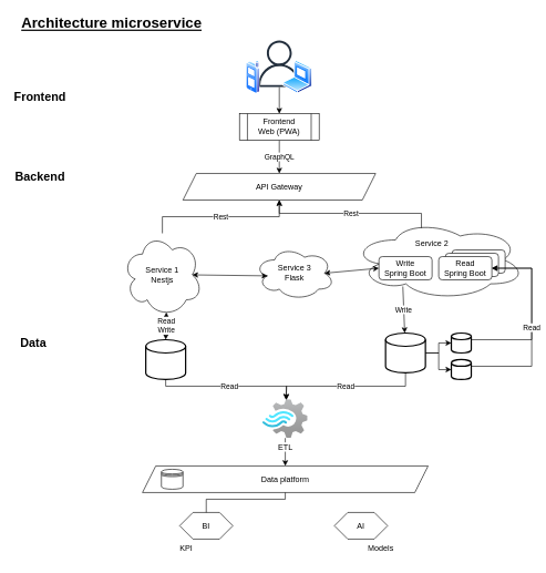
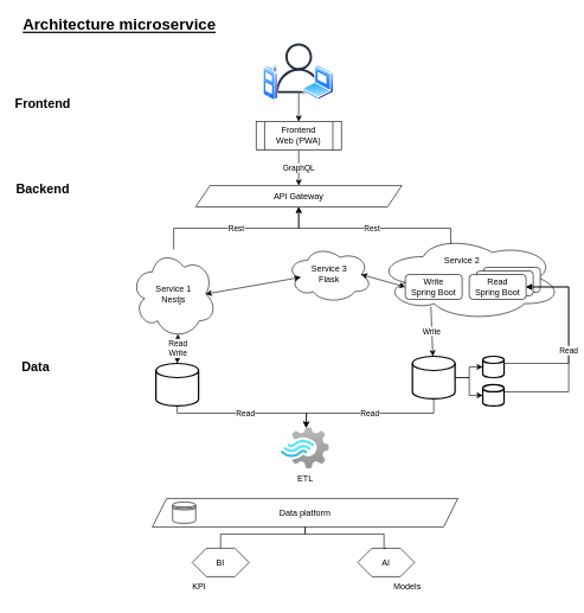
  <mxCell id="0" />
  <mxCell id="1" parent="0" />
  <mxCell id="2" value="" style="group" vertex="1" connectable="0" parent="1"><mxGeometry x="530" y="330" width="260" height="120" as="geometry" /></mxCell>
  <mxCell id="3" value="" style="ellipse;shape=cloud;whiteSpace=wrap;html=1;" vertex="1" parent="2"><mxGeometry width="260" height="120" as="geometry" /></mxCell>
  <mxCell id="4" value="Write&lt;br&gt;Spring Boot" style="rounded=1;whiteSpace=wrap;html=1;" vertex="1" parent="2"><mxGeometry x="40" y="55" width="80" height="35" as="geometry" /></mxCell>
  <mxCell id="5" value="" style="rounded=1;whiteSpace=wrap;html=1;" vertex="1" parent="2"><mxGeometry x="150" y="45" width="80" height="35" as="geometry" /></mxCell>
  <mxCell id="6" value="" style="rounded=1;whiteSpace=wrap;html=1;" vertex="1" parent="2"><mxGeometry x="140" y="50" width="80" height="35" as="geometry" /></mxCell>
  <mxCell id="7" value="Read&lt;br&gt;Spring Boot" style="rounded=1;whiteSpace=wrap;html=1;" vertex="1" parent="2"><mxGeometry x="130" y="55" width="80" height="35" as="geometry" /></mxCell>
  <mxCell id="8" value="Service 2" style="text;html=1;strokeColor=none;fillColor=none;align=center;verticalAlign=middle;whiteSpace=wrap;rounded=0;" vertex="1" parent="2"><mxGeometry x="90" y="20" width="60" height="30" as="geometry" /></mxCell>
  <mxCell id="9" value="Architecture microservice" style="text;html=1;strokeColor=none;fillColor=none;align=left;verticalAlign=middle;whiteSpace=wrap;rounded=0;fontStyle=5;fontSize=22;" vertex="1" parent="1"><mxGeometry x="30" y="20" width="300" height="30" as="geometry" /></mxCell>
  <mxCell id="10" value="" style="group" vertex="1" connectable="0" parent="1"><mxGeometry x="370" y="60" width="100" height="80" as="geometry" /></mxCell>
  <mxCell id="11" value="" style="sketch=0;outlineConnect=0;fontColor=#232F3E;gradientColor=none;fillColor=#232F3D;strokeColor=none;dashed=0;verticalLabelPosition=bottom;verticalAlign=top;align=center;html=1;fontSize=12;fontStyle=0;aspect=fixed;pointerEvents=1;shape=mxgraph.aws4.user;" vertex="1" parent="10"><mxGeometry x="15" width="70" height="70" as="geometry" /></mxCell>
  <mxCell id="12" value="" style="image;aspect=fixed;perimeter=ellipsePerimeter;html=1;align=center;shadow=0;dashed=0;spacingTop=3;image=img/lib/active_directory/laptop_client.svg;" vertex="1" parent="10"><mxGeometry x="55" y="30" width="45" height="50" as="geometry" /></mxCell>
  <mxCell id="13" value="" style="image;aspect=fixed;perimeter=ellipsePerimeter;html=1;align=center;shadow=0;dashed=0;spacingTop=3;image=img/lib/active_directory/cell_phone.svg;" vertex="1" parent="10"><mxGeometry y="30" width="21" height="50" as="geometry" /></mxCell>
  <mxCell id="14" value="" style="edgeStyle=orthogonalEdgeStyle;rounded=0;orthogonalLoop=1;jettySize=auto;html=1;entryX=0.5;entryY=0;entryDx=0;entryDy=0;" edge="1" parent="1" source="11" target="16"><mxGeometry relative="1" as="geometry"><mxPoint x="420" y="160" as="targetPoint" /></mxGeometry></mxCell>
  <mxCell id="15" value="GraphQL" style="edgeStyle=orthogonalEdgeStyle;rounded=0;orthogonalLoop=1;jettySize=auto;html=1;" edge="1" parent="1" source="16" target="17"><mxGeometry relative="1" as="geometry" /></mxCell>
  <mxCell id="16" value="Frontend&lt;br&gt;Web (PWA)" style="shape=process;whiteSpace=wrap;html=1;backgroundOutline=1;" vertex="1" parent="1"><mxGeometry x="360" y="170" width="120" height="40" as="geometry" /></mxCell>
- <mxCell id="17" value="API Gateway" style="shape=parallelogram;perimeter=parallelogramPerimeter;whiteSpace=wrap;html=1;fixedSize=1;" vertex="1" parent="1"><mxGeometry x="275" y="260" width="290" height="40" as="geometry" /></mxCell>
+ <mxCell id="17" value="API Gateway" style="shape=parallelogram;perimeter=parallelogramPerimeter;whiteSpace=wrap;html=1;fixedSize=1;" vertex="1" parent="1"><mxGeometry x="275" y="260" width="290" height="30" as="geometry" /></mxCell>
  <mxCell id="18" value="Rest" style="edgeStyle=orthogonalEdgeStyle;rounded=0;orthogonalLoop=1;jettySize=auto;html=1;" edge="1" parent="1" source="19" target="17"><mxGeometry relative="1" as="geometry" /></mxCell>
  <mxCell id="19" value="Service 1&lt;br&gt;Nestjs" style="ellipse;shape=cloud;whiteSpace=wrap;html=1;" vertex="1" parent="1"><mxGeometry x="184" y="350" width="120" height="125" as="geometry" /></mxCell>
  <mxCell id="20" value="Rest" style="edgeStyle=orthogonalEdgeStyle;rounded=0;orthogonalLoop=1;jettySize=auto;html=1;exitX=0.4;exitY=0.1;exitDx=0;exitDy=0;exitPerimeter=0;" edge="1" parent="1" source="3" target="17"><mxGeometry relative="1" as="geometry"><mxPoint x="604" y="350" as="sourcePoint" /><Array as="points"><mxPoint x="634" y="320" /><mxPoint x="420" y="320" /></Array></mxGeometry></mxCell>
- <mxCell id="21" value="Service 3&lt;br&gt;Flask" style="ellipse;shape=cloud;whiteSpace=wrap;html=1;" vertex="1" parent="1"><mxGeometry x="383" y="370" width="120" height="80" as="geometry" /></mxCell>
+ <mxCell id="21" value="Service 3&lt;br&gt;Flask" style="ellipse;shape=cloud;whiteSpace=wrap;html=1;" vertex="1" parent="1"><mxGeometry x="403" y="345" width="120" height="80" as="geometry" /></mxCell>
  <mxCell id="22" value="" style="endArrow=classic;startArrow=classic;html=1;rounded=0;entryX=0.875;entryY=0.5;entryDx=0;entryDy=0;entryPerimeter=0;exitX=0.16;exitY=0.55;exitDx=0;exitDy=0;exitPerimeter=0;" edge="1" parent="1" source="21" target="19"><mxGeometry width="50" height="50" relative="1" as="geometry"><mxPoint x="390" y="390" as="sourcePoint" /><mxPoint x="450" y="580" as="targetPoint" /></mxGeometry></mxCell>
  <mxCell id="23" value="" style="endArrow=classic;startArrow=classic;html=1;rounded=0;entryX=0;entryY=0.5;entryDx=0;entryDy=0;exitX=0.875;exitY=0.5;exitDx=0;exitDy=0;exitPerimeter=0;" edge="1" parent="1" source="21" target="4"><mxGeometry width="50" height="50" relative="1" as="geometry"><mxPoint x="418" y="478" as="sourcePoint" /><mxPoint x="563.2" y="394" as="targetPoint" /></mxGeometry></mxCell>
  <mxCell id="24" value="" style="edgeStyle=orthogonalEdgeStyle;rounded=0;orthogonalLoop=1;jettySize=auto;html=1;" edge="1" parent="1" source="26" target="30"><mxGeometry relative="1" as="geometry" /></mxCell>
  <mxCell id="25" value="Write" style="rounded=0;orthogonalLoop=1;jettySize=auto;html=1;endArrow=none;endFill=0;startArrow=classic;startFill=1;" edge="1" parent="1" source="26"><mxGeometry relative="1" as="geometry"><mxPoint x="605.999" y="429.978" as="targetPoint" /></mxGeometry></mxCell>
  <mxCell id="26" value="" style="strokeWidth=2;html=1;shape=mxgraph.flowchart.database;whiteSpace=wrap;" vertex="1" parent="1"><mxGeometry x="580" y="500" width="60" height="60" as="geometry" /></mxCell>
  <mxCell id="27" value="" style="edgeStyle=orthogonalEdgeStyle;rounded=0;orthogonalLoop=1;jettySize=auto;html=1;entryX=1;entryY=0.5;entryDx=0;entryDy=0;" edge="1" parent="1" source="28" target="7"><mxGeometry relative="1" as="geometry"><mxPoint x="649" y="390" as="targetPoint" /><Array as="points"><mxPoint x="800" y="510" /><mxPoint x="800" y="403" /></Array></mxGeometry></mxCell>
  <mxCell id="28" value="" style="strokeWidth=2;html=1;shape=mxgraph.flowchart.database;whiteSpace=wrap;" vertex="1" parent="1"><mxGeometry x="679" y="500" width="30" height="30" as="geometry" /></mxCell>
  <mxCell id="29" value="Read" style="edgeStyle=orthogonalEdgeStyle;rounded=0;orthogonalLoop=1;jettySize=auto;html=1;entryX=1;entryY=0.5;entryDx=0;entryDy=0;" edge="1" parent="1" source="30" target="7"><mxGeometry relative="1" as="geometry"><mxPoint x="649" y="390" as="targetPoint" /><Array as="points"><mxPoint x="800" y="550" /><mxPoint x="800" y="403" /></Array></mxGeometry></mxCell>
  <mxCell id="30" value="" style="strokeWidth=2;html=1;shape=mxgraph.flowchart.database;whiteSpace=wrap;" vertex="1" parent="1"><mxGeometry x="679" y="540" width="30" height="30" as="geometry" /></mxCell>
  <mxCell id="31" value="" style="edgeStyle=orthogonalEdgeStyle;rounded=0;orthogonalLoop=1;jettySize=auto;html=1;exitX=1;exitY=0.5;exitDx=0;exitDy=0;exitPerimeter=0;entryX=0;entryY=0.5;entryDx=0;entryDy=0;entryPerimeter=0;" edge="1" parent="1" source="26" target="28"><mxGeometry relative="1" as="geometry"><mxPoint x="650" y="540" as="sourcePoint" /><mxPoint x="689" y="565" as="targetPoint" /></mxGeometry></mxCell>
  <mxCell id="32" value="" style="strokeWidth=2;html=1;shape=mxgraph.flowchart.database;whiteSpace=wrap;" vertex="1" parent="1"><mxGeometry x="219" y="510" width="60" height="60" as="geometry" /></mxCell>
  <mxCell id="33" value="Read&lt;br&gt;Write" style="endArrow=classic;startArrow=classic;html=1;rounded=0;entryX=0.55;entryY=0.95;entryDx=0;entryDy=0;entryPerimeter=0;exitX=0.5;exitY=0;exitDx=0;exitDy=0;exitPerimeter=0;" edge="1" parent="1" source="32" target="19"><mxGeometry width="50" height="50" relative="1" as="geometry"><mxPoint x="418" y="478" as="sourcePoint" /><mxPoint x="366" y="436" as="targetPoint" /><Array as="points" /></mxGeometry></mxCell>
- <mxCell id="34" value="" style="rounded=0;orthogonalLoop=1;jettySize=auto;html=1;" edge="1" parent="1" source="35" target="39"><mxGeometry relative="1" as="geometry" /></mxCell>
  <mxCell id="35" value="ETL" style="image;aspect=fixed;html=1;points=[];align=center;fontSize=12;image=img/lib/azure2/analytics/Stream_Analytics_Jobs.svg;" vertex="1" parent="1"><mxGeometry x="395" y="600" width="68" height="58.0" as="geometry" /></mxCell>
  <mxCell id="36" value="Read" style="edgeStyle=orthogonalEdgeStyle;rounded=0;orthogonalLoop=1;jettySize=auto;html=1;exitX=0.5;exitY=1;exitDx=0;exitDy=0;exitPerimeter=0;entryX=0.524;entryY=0.015;entryDx=0;entryDy=0;entryPerimeter=0;" edge="1" parent="1" source="26" target="35"><mxGeometry relative="1" as="geometry"><mxPoint x="650" y="520" as="sourcePoint" /><mxPoint x="689" y="505" as="targetPoint" /></mxGeometry></mxCell>
  <mxCell id="37" value="Read" style="edgeStyle=orthogonalEdgeStyle;rounded=0;orthogonalLoop=1;jettySize=auto;html=1;exitX=0.5;exitY=1;exitDx=0;exitDy=0;exitPerimeter=0;" edge="1" parent="1" source="32"><mxGeometry relative="1" as="geometry"><mxPoint x="620" y="550" as="sourcePoint" /><mxPoint x="430" y="600" as="targetPoint" /><Array as="points"><mxPoint x="249" y="580" /><mxPoint x="431" y="580" /></Array></mxGeometry></mxCell>
  <mxCell id="38" value="" style="group" vertex="1" connectable="0" parent="1"><mxGeometry x="214" y="700" width="430" height="40" as="geometry" /></mxCell>
  <mxCell id="39" value="Data platform" style="shape=parallelogram;perimeter=parallelogramPerimeter;whiteSpace=wrap;html=1;fixedSize=1;" vertex="1" parent="38"><mxGeometry width="430" height="40" as="geometry" /></mxCell>
  <mxCell id="40" value="" style="shape=datastore;whiteSpace=wrap;html=1;" vertex="1" parent="38"><mxGeometry x="28.5" y="5" width="32.5" height="30" as="geometry" /></mxCell>
  <mxCell id="41" value="AI" style="shape=hexagon;perimeter=hexagonPerimeter2;whiteSpace=wrap;html=1;fixedSize=1;" vertex="1" parent="1"><mxGeometry x="503" y="770" width="80" height="40" as="geometry" /></mxCell>
  <mxCell id="42" value="BI" style="shape=hexagon;perimeter=hexagonPerimeter2;whiteSpace=wrap;html=1;fixedSize=1;" vertex="1" parent="1"><mxGeometry x="270" y="770" width="80" height="40" as="geometry" /></mxCell>
  <mxCell id="43" value="" style="edgeStyle=orthogonalEdgeStyle;rounded=0;orthogonalLoop=1;jettySize=auto;html=1;exitX=0.5;exitY=1;exitDx=0;exitDy=0;entryX=0.5;entryY=0;entryDx=0;entryDy=0;endArrow=none;endFill=0;" edge="1" parent="1" source="39" target="42"><mxGeometry relative="1" as="geometry"><mxPoint x="259" y="560" as="sourcePoint" /><mxPoint x="440" y="610" as="targetPoint" /><Array as="points"><mxPoint x="429" y="750" /><mxPoint x="310" y="750" /></Array></mxGeometry></mxCell>
+ <mxCell id="44" value="" style="edgeStyle=orthogonalEdgeStyle;rounded=0;orthogonalLoop=1;jettySize=auto;html=1;exitX=0.5;exitY=1;exitDx=0;exitDy=0;entryX=0.5;entryY=0;entryDx=0;entryDy=0;endArrow=none;endFill=0;" edge="1" parent="1" source="39" target="41"><mxGeometry relative="1" as="geometry"><mxPoint x="439" y="750" as="sourcePoint" /><mxPoint x="350" y="780" as="targetPoint" /><Array as="points"><mxPoint x="429" y="750" /><mxPoint x="540" y="750" /><mxPoint x="540" y="770" /></Array></mxGeometry></mxCell>
  <mxCell id="45" value="Models" style="text;strokeColor=none;fillColor=none;align=center;verticalAlign=middle;spacingLeft=4;spacingRight=4;overflow=hidden;points=[[0,0.5],[1,0.5]];portConstraint=eastwest;rotatable=0;whiteSpace=wrap;html=1;" vertex="1" parent="1"><mxGeometry x="533" y="809" width="80" height="30" as="geometry" /></mxCell>
  <mxCell id="46" value="KPI" style="text;strokeColor=none;fillColor=none;align=center;verticalAlign=middle;spacingLeft=4;spacingRight=4;overflow=hidden;points=[[0,0.5],[1,0.5]];portConstraint=eastwest;rotatable=0;whiteSpace=wrap;html=1;" vertex="1" parent="1"><mxGeometry x="240" y="809" width="80" height="30" as="geometry" /></mxCell>
  <mxCell id="47" value="Data" style="text;html=1;strokeColor=none;fillColor=none;align=center;verticalAlign=middle;whiteSpace=wrap;rounded=0;fontStyle=1;fontSize=18;" vertex="1" parent="1"><mxGeometry x="20" y="500" width="60" height="30" as="geometry" /></mxCell>
  <mxCell id="48" value="Backend" style="text;html=1;strokeColor=none;fillColor=none;align=center;verticalAlign=middle;whiteSpace=wrap;rounded=0;fontStyle=1;fontSize=18;" vertex="1" parent="1"><mxGeometry x="20" y="250" width="80" height="30" as="geometry" /></mxCell>
  <mxCell id="49" value="Frontend" style="text;html=1;strokeColor=none;fillColor=none;align=center;verticalAlign=middle;whiteSpace=wrap;rounded=0;fontStyle=1;fontSize=18;" vertex="1" parent="1"><mxGeometry x="20" y="130" width="80" height="30" as="geometry" /></mxCell>
